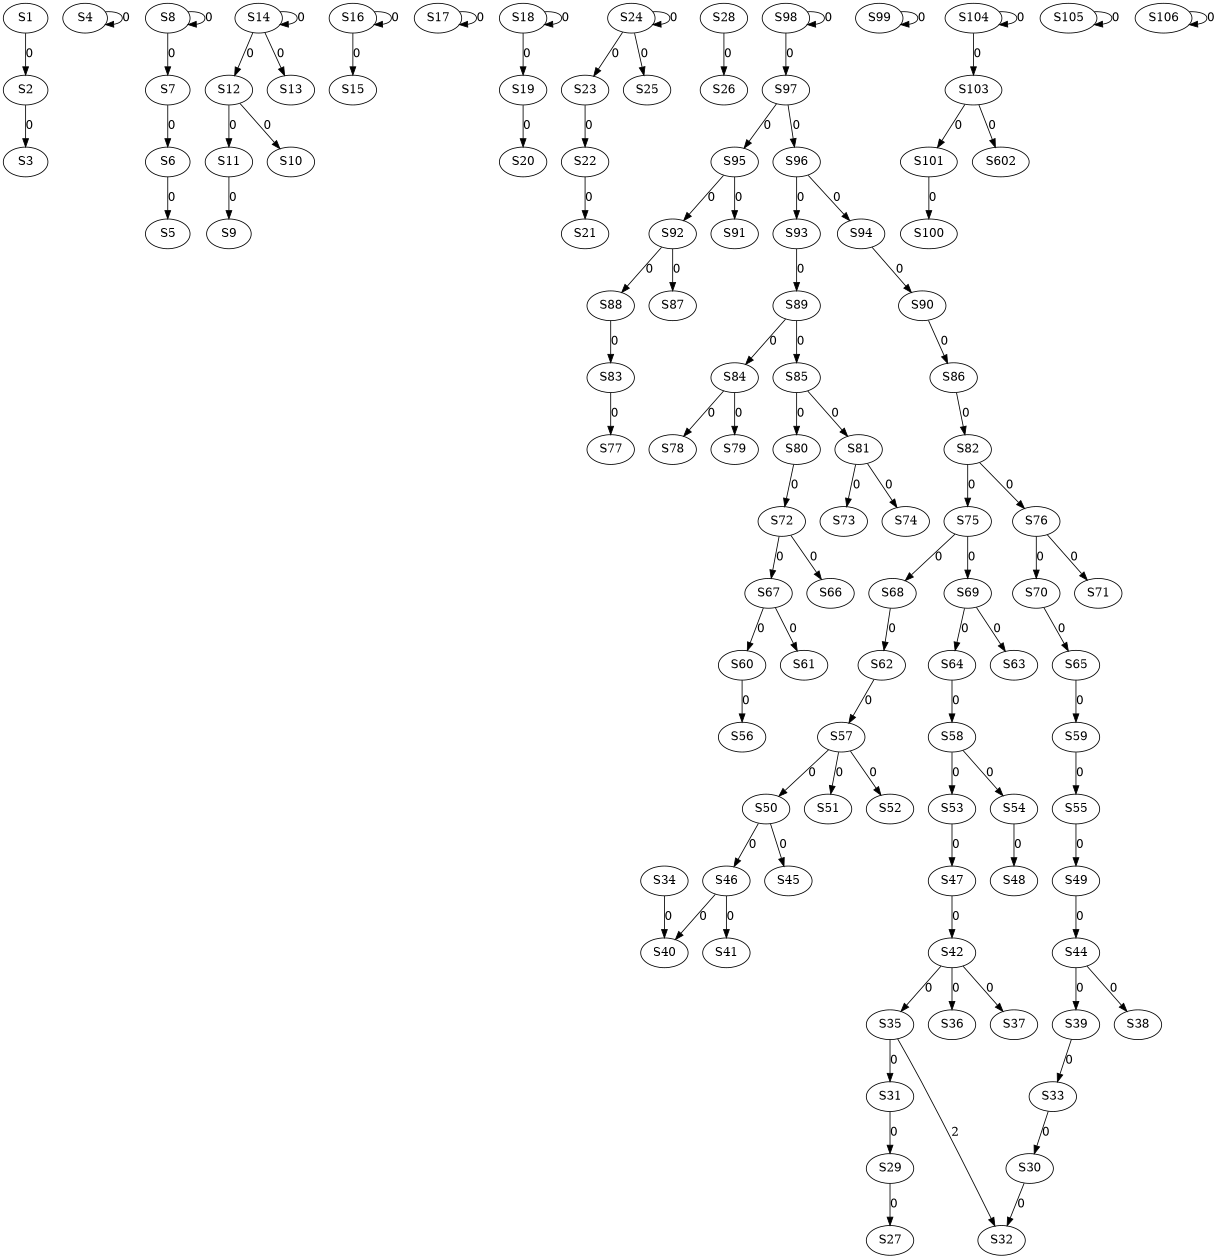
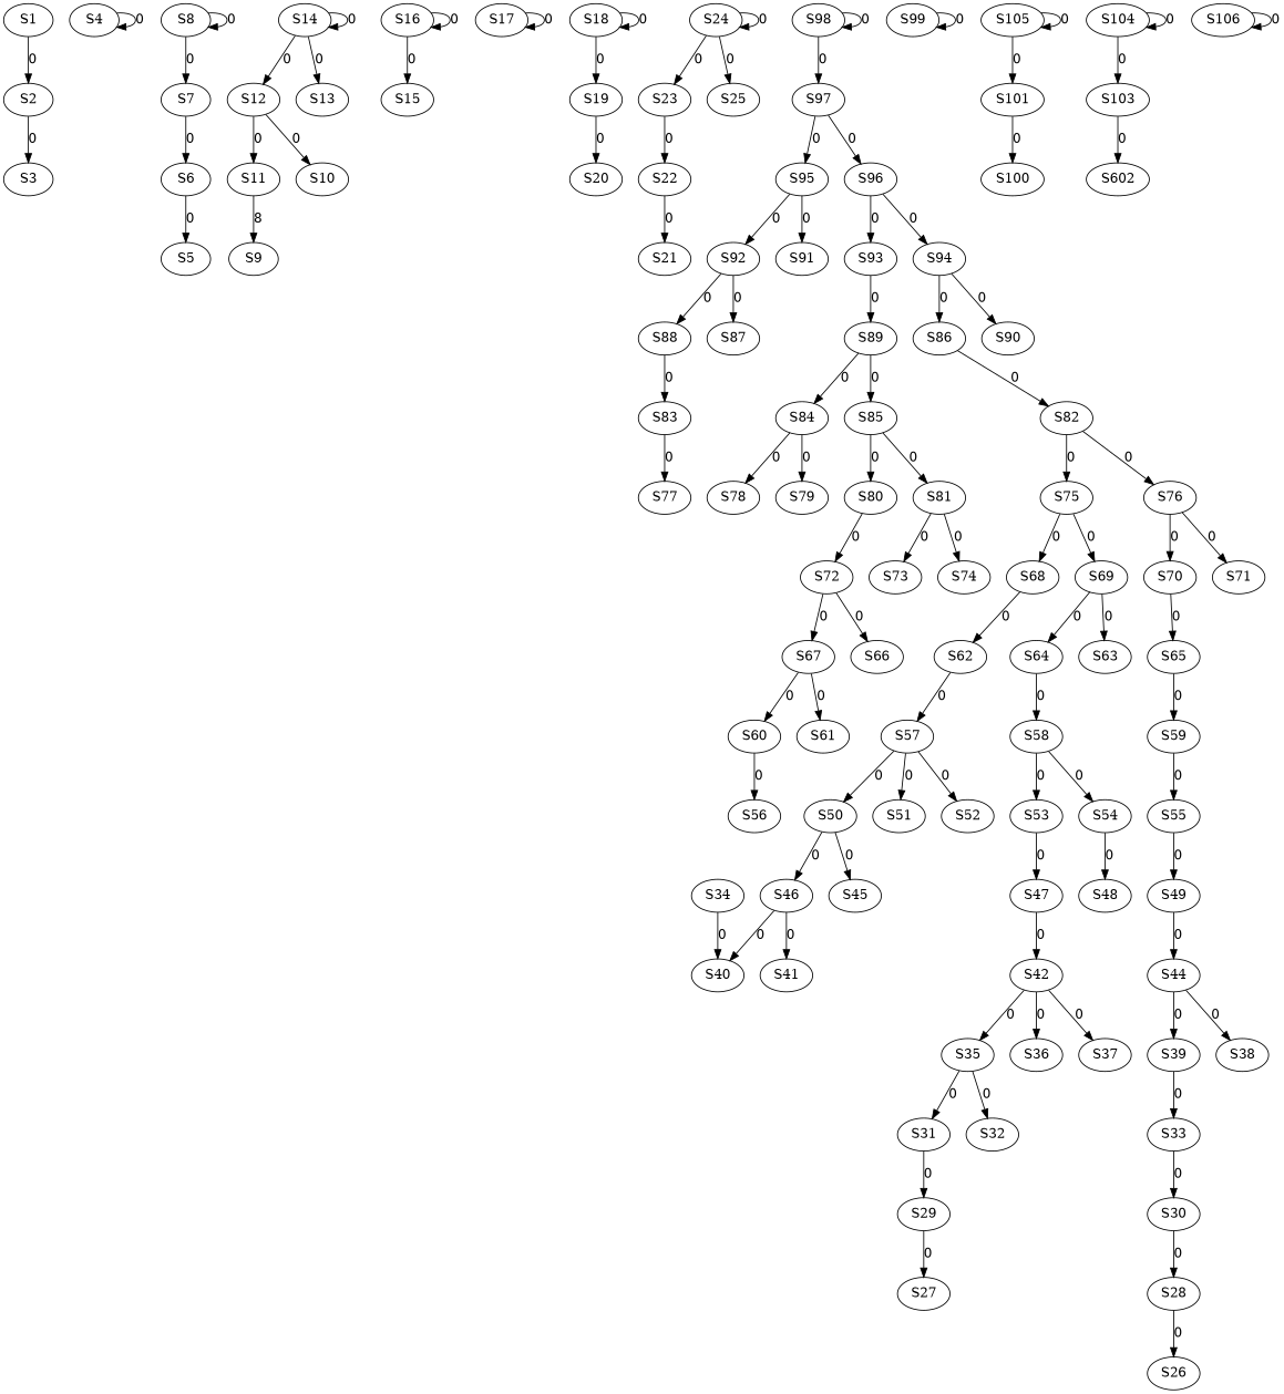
  strict digraph {
    S1
    S2
    S3
    S4
    S6
    S5
    S7
    S8
    S11
    S9
    S12
    S10
    S14
    S13
    S16
    S15
    S17
    S18
    S19
    S20
    S22
    S21
    S23
    S24
    S25
    S28
    S26
    S29
    S27
    S30
    S31
    S33
    S35
    S32
    S39
    S34
    S40
    S42
    S36
    S37
    S44
    S38
    S46
    S41
    S47
    S49
    S50
    S45
    S53
    S54
    S48
    S55
    S57
    S51
    S52
    S58
    S59
    S60
    S56
    S62
    S64
    S65
    S67
    S61
    S68
    S69
    S63
    S70
    S72
    S66
    S75
    S76
    S71
    S80
    S81
    S73
    S74
    S82
    S83
    S77
    S84
    S78
    S79
    S85
    S86
    S88
    S89
    S90
    S92
    S87
    S93
    S94
    S95
    S91
    S96
    S97
    S98
    S99
    S101
    S100
    S103
    n102 [label=S602]
    S104
    S105
    S106
    S1 -> S2 [label=0]
    S2 -> S3 [label=0]
    S4 -> S4 [label=0]
    S6 -> S5 [label=0]
    S7 -> S6 [label=0]
    S8 -> S7 [label=0]
    S8 -> S8 [label=0]
-   S11 -> S9 [label=0]
+   S11 -> S9 [label=8]
    S12 -> S11 [label=0]
    S12 -> S10 [label=0]
    S14 -> S12 [label=0]
    S14 -> S14 [label=0]
    S14 -> S13 [label=0]
    S16 -> S16 [label=0]
    S16 -> S15 [label=0]
    S17 -> S17 [label=0]
    S18 -> S18 [label=0]
    S18 -> S19 [label=0]
    S19 -> S20 [label=0]
    S22 -> S21 [label=0]
    S23 -> S22 [label=0]
    S24 -> S23 [label=0]
    S24 -> S24 [label=0]
    S24 -> S25 [label=0]
    S28 -> S26 [label=0]
    S29 -> S27 [label=0]
-   S30 -> S32 [label=0]
+   S30 -> S28 [label=0]
    S31 -> S29 [label=0]
    S33 -> S30 [label=0]
    S35 -> S31 [label=0]
-   S35 -> S32 [label=2]
+   S35 -> S32 [label=0]
    S39 -> S33 [label=0]
    S34 -> S40 [label=0]
    S42 -> S35 [label=0]
    S42 -> S36 [label=0]
    S42 -> S37 [label=0]
    S44 -> S39 [label=0]
    S44 -> S38 [label=0]
    S46 -> S40 [label=0]
    S46 -> S41 [label=0]
    S47 -> S42 [label=0]
    S49 -> S44 [label=0]
    S50 -> S46 [label=0]
    S50 -> S45 [label=0]
    S53 -> S47 [label=0]
    S54 -> S48 [label=0]
    S55 -> S49 [label=0]
    S57 -> S50 [label=0]
    S57 -> S51 [label=0]
    S57 -> S52 [label=0]
    S58 -> S53 [label=0]
    S58 -> S54 [label=0]
    S59 -> S55 [label=0]
    S60 -> S56 [label=0]
    S62 -> S57 [label=0]
    S64 -> S58 [label=0]
    S65 -> S59 [label=0]
    S67 -> S60 [label=0]
    S67 -> S61 [label=0]
    S68 -> S62 [label=0]
    S69 -> S64 [label=0]
    S69 -> S63 [label=0]
    S70 -> S65 [label=0]
    S72 -> S67 [label=0]
    S72 -> S66 [label=0]
    S75 -> S68 [label=0]
    S75 -> S69 [label=0]
    S76 -> S70 [label=0]
    S76 -> S71 [label=0]
    S80 -> S72 [label=0]
    S81 -> S73 [label=0]
    S81 -> S74 [label=0]
    S82 -> S75 [label=0]
    S82 -> S76 [label=0]
    S83 -> S77 [label=0]
    S84 -> S78 [label=0]
    S84 -> S79 [label=0]
    S85 -> S80 [label=0]
    S85 -> S81 [label=0]
    S86 -> S82 [label=0]
    S88 -> S83 [label=0]
    S89 -> S84 [label=0]
    S89 -> S85 [label=0]
-   S90 -> S86 [label=0]
+   S94 -> S86 [label=0]
    S92 -> S88 [label=0]
    S92 -> S87 [label=0]
    S93 -> S89 [label=0]
    S94 -> S90 [label=0]
    S95 -> S92 [label=0]
    S95 -> S91 [label=0]
    S96 -> S93 [label=0]
    S96 -> S94 [label=0]
    S97 -> S95 [label=0]
    S97 -> S96 [label=0]
    S98 -> S97 [label=0]
    S98 -> S98 [label=0]
    S99 -> S99 [label=0]
    S101 -> S100 [label=0]
-   S103 -> S101 [label=0]
+   S105 -> S101 [label=0]
    S103 -> n102 [label=0]
    S104 -> S103 [label=0]
    S104 -> S104 [label=0]
    S105 -> S105 [label=0]
    S106 -> S106 [label=0]
  }
